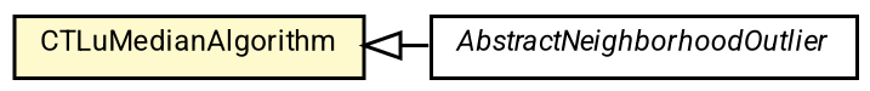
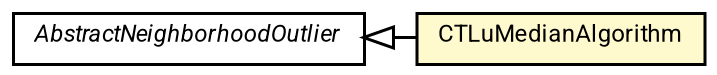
  digraph {
    nodesep=0.15
    rankdir=LR
    ranksep=0.25
    node [fontcolor=black fontname=Roboto fontsize=8 margin=0 shape=plaintext]
    n1 [height=0 label=<<table title="de.lmu.ifi.dbs.elki.algorithm.outlier.spatial.AbstractNeighborhoodOutlier" border="0" cellborder="1" cellspacing="0" cellpadding="2" href="AbstractNeighborhoodOutlier.html" target="_parent"> 		<tr><td><table border="0" cellspacing="0" cellpadding="1"> 		<tr><td align="center" balign="center"> <font face="Roboto"><i>AbstractNeighborhoodOutlier</i></font> </td></tr> 		</table></td></tr> 		</table>> width=0]
    n2 [height=0 label=<<table title="de.lmu.ifi.dbs.elki.algorithm.outlier.spatial.CTLuMedianAlgorithm" border="0" cellborder="1" cellspacing="0" cellpadding="2" bgcolor="lemonChiffon" href="CTLuMedianAlgorithm.html" target="_parent"> 		<tr><td><table border="0" cellspacing="0" cellpadding="1"> 		<tr><td align="center" balign="center"> <font face="Roboto">CTLuMedianAlgorithm</font> </td></tr> 		</table></td></tr> 		</table>> width=0]
-   n2 -> n1 [arrowtail=empty color=black dir=back fontname=Roboto fontsize=7 labelfontname=Roboto labelfontsize=7 weight=10]
+   n1 -> n2 [arrowtail=empty color=black dir=back fontname=Roboto fontsize=7 labelfontname=Roboto labelfontsize=7 weight=10]
  }
